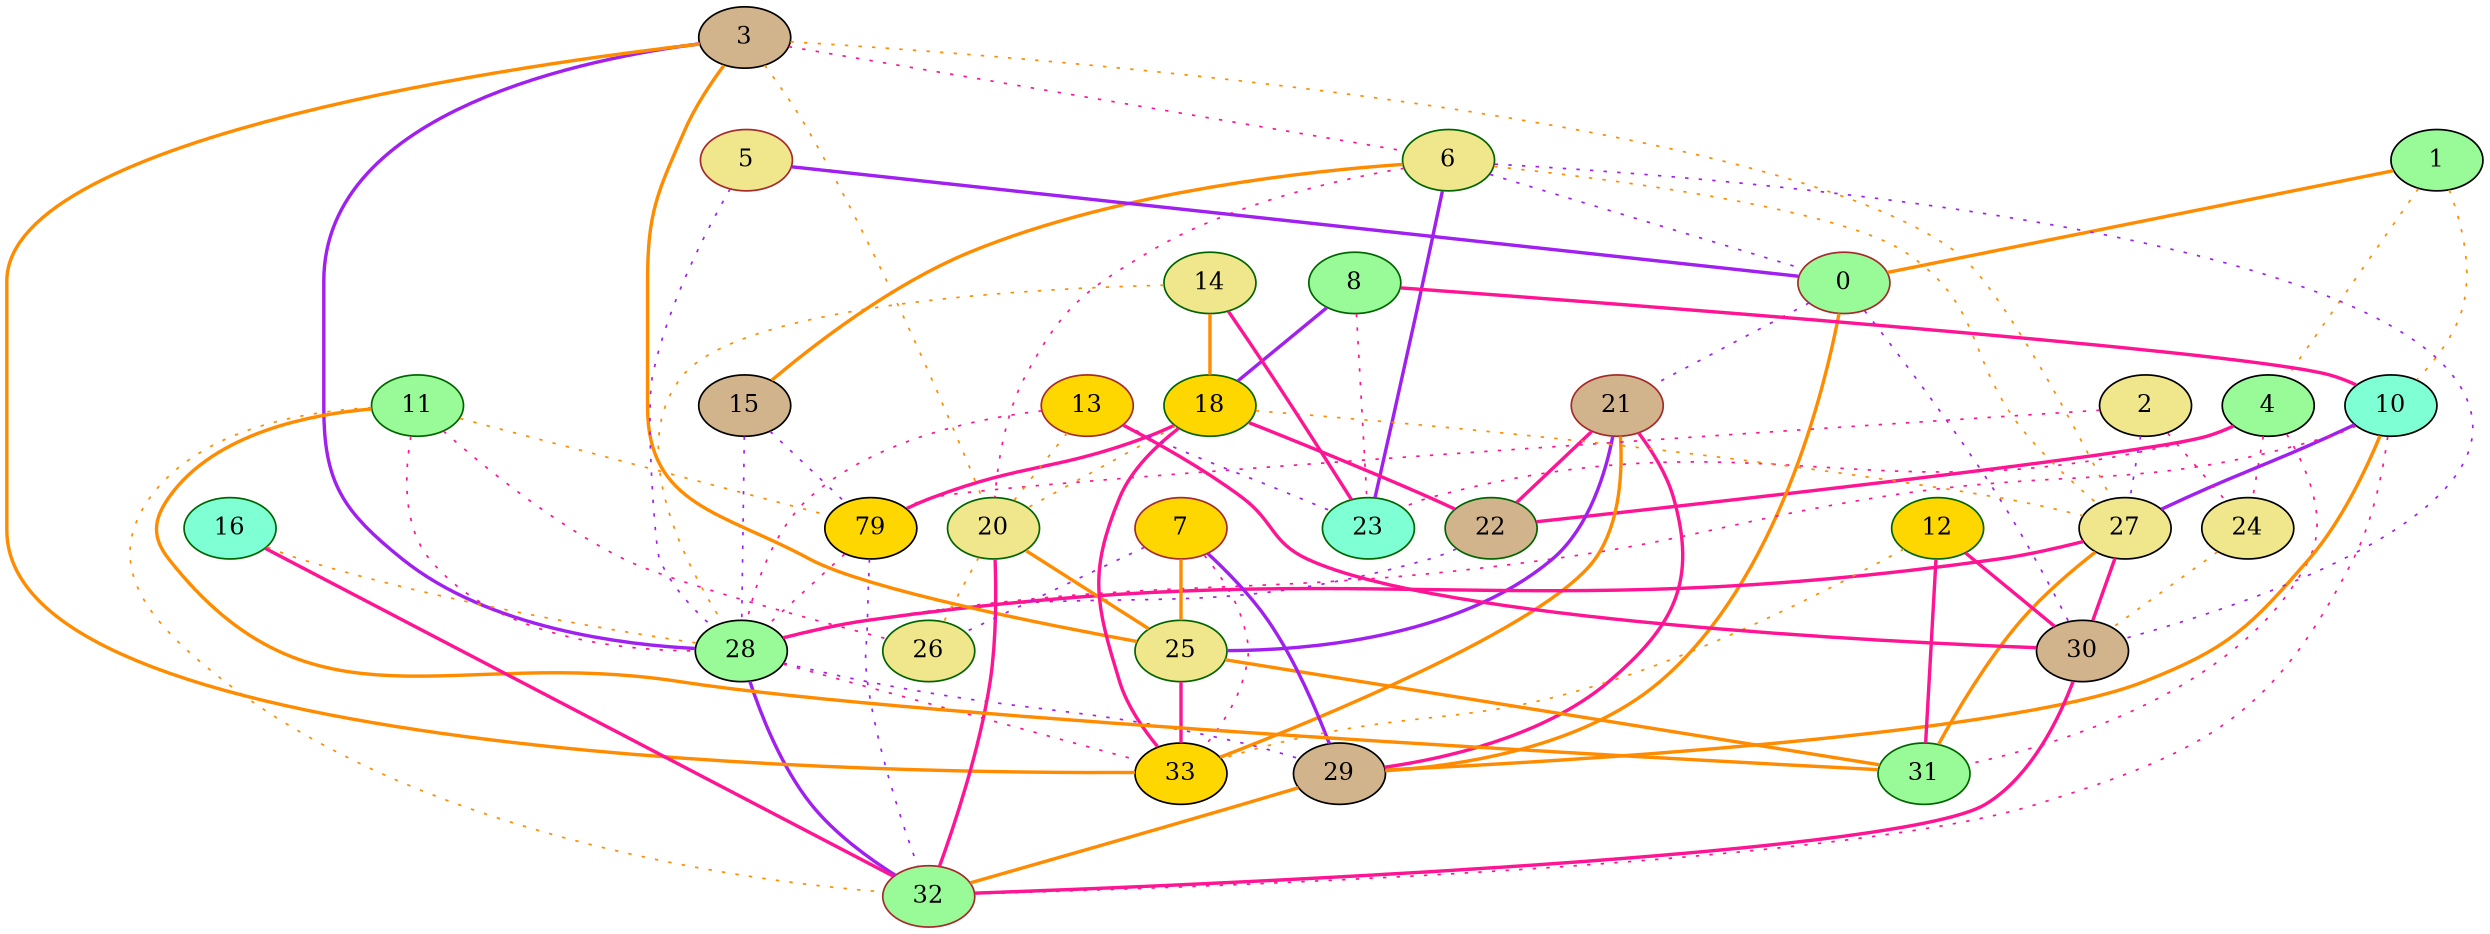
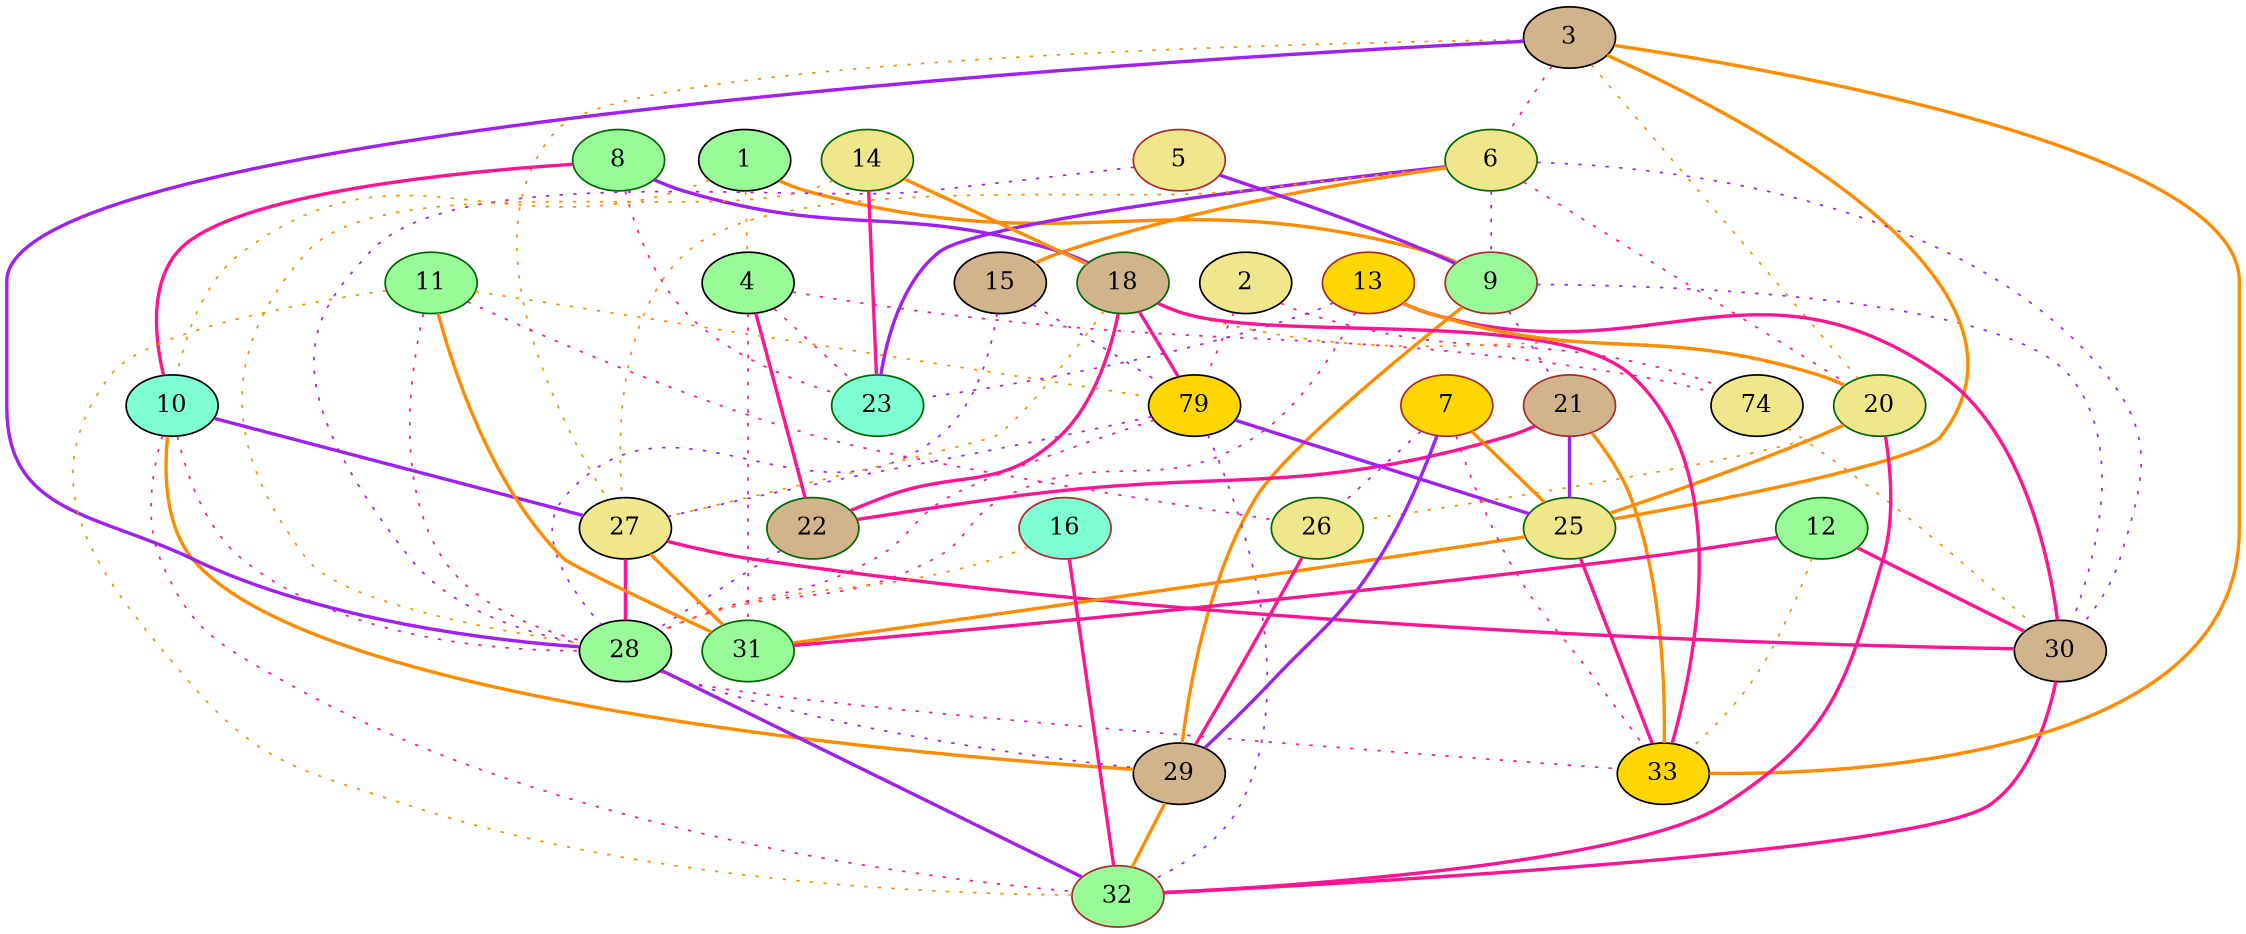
  graph {
    node [color=black fillcolor=khaki style=filled]
    edge [color=deeppink style=dotted weight=1.0]
    1 [fillcolor=palegreen]
    4 [fillcolor=palegreen]
-   9 [color=brown fillcolor=palegreen label=0]
+   9 [color=brown fillcolor=palegreen]
    10 [fillcolor=aquamarine]
-   24
+   24 [label=74]
    22 [color=darkgreen fillcolor=tan]
    23 [color=darkgreen fillcolor=aquamarine]
    31 [color=darkgreen fillcolor=palegreen]
    30 [fillcolor=tan]
    29 [fillcolor=tan]
    21 [color=brown fillcolor=tan]
    27
    28 [fillcolor=palegreen]
    32 [color=brown fillcolor=palegreen]
    2
    n16 [fillcolor=gold label=79]
    25 [color=darkgreen]
    3 [fillcolor=tan]
    6 [color=darkgreen]
    20 [color=darkgreen]
    33 [fillcolor=gold]
    15 [fillcolor=tan]
    26 [color=darkgreen]
    5 [color=brown]
    7 [color=brown fillcolor=gold]
    8 [color=darkgreen fillcolor=palegreen]
-   18 [color=darkgreen fillcolor=gold]
+   18 [color=darkgreen fillcolor=tan]
    11 [color=darkgreen fillcolor=palegreen]
-   12 [color=darkgreen fillcolor=gold]
+   12 [color=darkgreen fillcolor=palegreen]
    13 [color=brown fillcolor=gold]
    14 [color=darkgreen]
-   16 [color=darkgreen fillcolor=aquamarine]
+   16 [color=brown fillcolor=aquamarine]
    1 -- 4 [color=darkorange]
    1 -- 9 [color=darkorange style=bold]
    1 -- 10 [color=darkorange]
    4 -- 24
    4 -- 22 [style=bold]
    4 -- 23
    4 -- 31
    9 -- 30 [color=purple]
    9 -- 29 [color=darkorange style=bold weight=2.0]
    9 -- 21 [color=purple]
    10 -- 29 [color=darkorange style=bold]
    10 -- 27 [color=purple style=bold weight=2.0]
    10 -- 28
    10 -- 32
    24 -- 30 [color=darkorange]
    22 -- 28 [color=purple]
    30 -- 32 [style=bold]
    29 -- 32 [color=darkorange style=bold]
    21 -- 22 [style=bold weight=2.0]
    21 -- 25 [color=purple style=bold]
    21 -- 33 [color=darkorange style=bold]
    27 -- 31 [color=darkorange style=bold]
    27 -- 30 [style=bold]
    27 -- 28 [style=bold weight=2.0]
    28 -- 29 [color=purple weight=2.0]
    28 -- 32 [color=purple style=bold]
    28 -- 33
    2 -- 24
-   2 -- 27 [color=purple]
+   n16 -- 27 [color=purple]
    2 -- n16
    n16 -- 28
    n16 -- 32 [color=purple]
+   n16 -- 25 [color=purple style=bold]
    25 -- 31 [color=darkorange style=bold]
    25 -- 33 [style=bold]
    3 -- 27 [color=darkorange]
    3 -- 28 [color=purple style=bold]
    3 -- 25 [color=darkorange style=bold]
    3 -- 6
    3 -- 20 [color=darkorange]
    3 -- 33 [color=darkorange style=bold]
    6 -- 9 [color=purple]
    6 -- 23 [color=purple style=bold]
    6 -- 30 [color=purple]
    6 -- 27 [color=darkorange]
    6 -- 20
    6 -- 15 [color=darkorange style=bold]
    20 -- 32 [style=bold]
    20 -- 25 [color=darkorange style=bold]
    20 -- 26 [color=darkorange]
    15 -- 28 [color=purple weight=2.0]
    15 -- n16 [color=purple]
-   21 -- 29 [style=bold]
+   26 -- 29 [style=bold]
    5 -- 9 [color=purple style=bold]
    5 -- 28 [color=purple]
    7 -- 29 [color=purple style=bold weight=2.0]
    7 -- 25 [color=darkorange style=bold]
    7 -- 33
    7 -- 26 [color=purple]
    8 -- 10 [style=bold]
    8 -- 23
    8 -- 18 [color=purple style=bold]
    18 -- 22 [style=bold]
    18 -- 27 [color=darkorange]
    18 -- n16 [style=bold]
    18 -- 20 [color=darkorange]
    18 -- 33 [style=bold]
    11 -- 31 [color=darkorange style=bold]
    11 -- 28
    11 -- 32 [color=darkorange]
    11 -- n16 [color=darkorange]
    11 -- 26
    12 -- 31 [style=bold]
    12 -- 30 [style=bold]
    12 -- 33 [color=darkorange]
    13 -- 23 [color=purple weight=2.0]
    13 -- 30 [style=bold]
    13 -- 28
-   13 -- 20 [color=darkorange]
+   13 -- 20 [color=darkorange style=bold]
    14 -- 23 [style=bold]
    14 -- 28 [color=darkorange]
    14 -- 18 [color=darkorange style=bold]
    16 -- 28 [color=darkorange]
    16 -- 32 [style=bold]
  }
